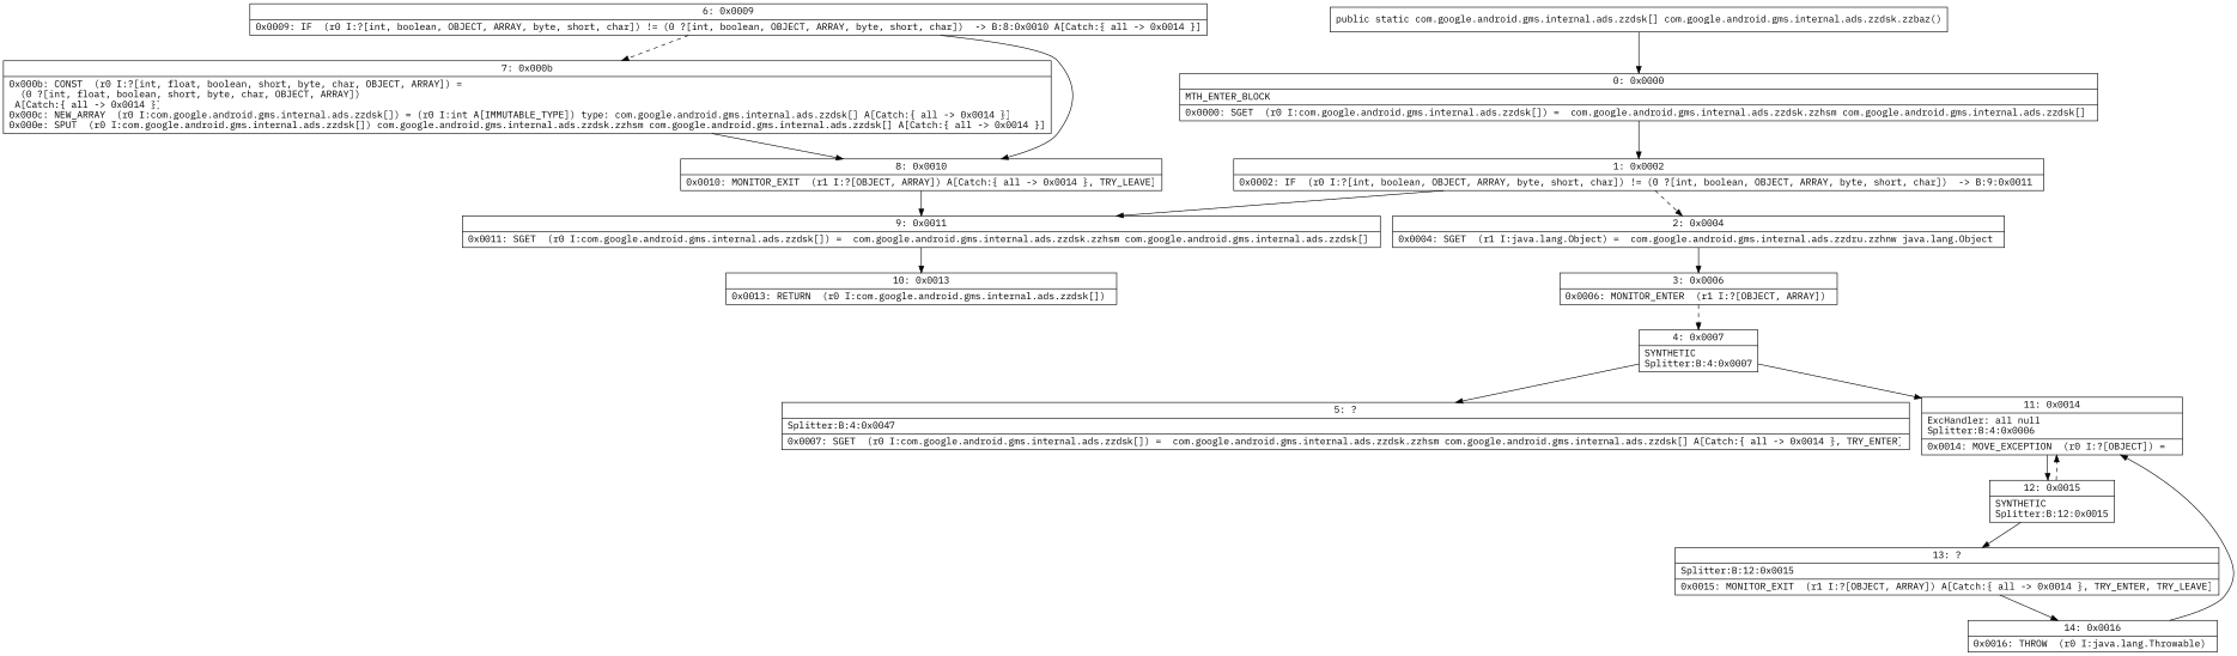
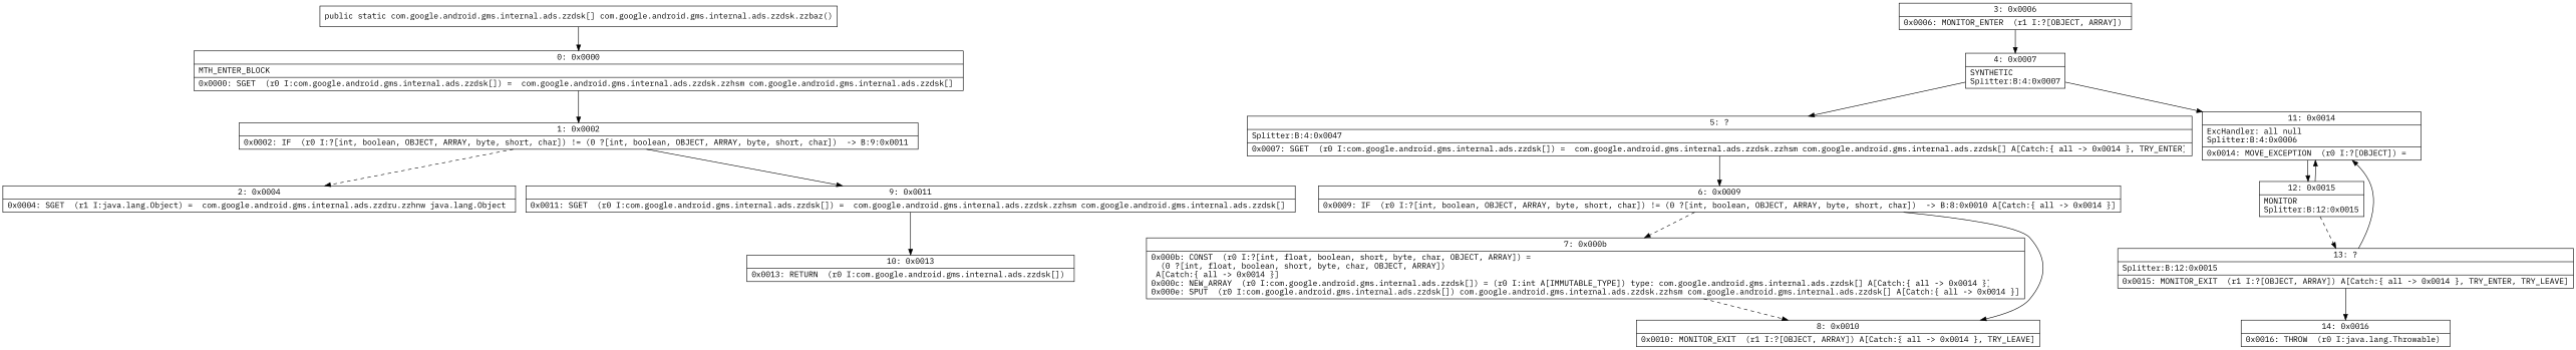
  digraph {
    fontname="IBM Plex Mono"
    node [fontname="IBM Plex Mono" shape=record]
    edge [fontname="IBM Plex Mono"]
    n1 [label="{0\:\ 0x0000|MTH_ENTER_BLOCK\l|0x0000: SGET  (r0 I:com.google.android.gms.internal.ads.zzdsk[]) =  com.google.android.gms.internal.ads.zzdsk.zzhsm com.google.android.gms.internal.ads.zzdsk[] \l}"]
    n2 [label="{1\:\ 0x0002|0x0002: IF  (r0 I:?[int, boolean, OBJECT, ARRAY, byte, short, char]) != (0 ?[int, boolean, OBJECT, ARRAY, byte, short, char])  \-\> B:9:0x0011 \l}"]
    n3 [label="{2\:\ 0x0004|0x0004: SGET  (r1 I:java.lang.Object) =  com.google.android.gms.internal.ads.zzdru.zzhnw java.lang.Object \l}"]
    n4 [label="{9\:\ 0x0011|0x0011: SGET  (r0 I:com.google.android.gms.internal.ads.zzdsk[]) =  com.google.android.gms.internal.ads.zzdsk.zzhsm com.google.android.gms.internal.ads.zzdsk[] \l}"]
    n5 [label="{3\:\ 0x0006|0x0006: MONITOR_ENTER  (r1 I:?[OBJECT, ARRAY]) \l}"]
    n6 [label="{10\:\ 0x0013|0x0013: RETURN  (r0 I:com.google.android.gms.internal.ads.zzdsk[]) \l}"]
    n7 [label="{4\:\ 0x0007|SYNTHETIC\lSplitter:B:4:0x0007\l}"]
    n8 [label="{5\:\ ?|Splitter:B:4:0x0047\l|0x0007: SGET  (r0 I:com.google.android.gms.internal.ads.zzdsk[]) =  com.google.android.gms.internal.ads.zzdsk.zzhsm com.google.android.gms.internal.ads.zzdsk[] A[Catch:\{ all \-\> 0x0014 \}, TRY_ENTER]\l}"]
    n9 [label="{11\:\ 0x0014|ExcHandler: all null\lSplitter:B:4:0x0006\l|0x0014: MOVE_EXCEPTION  (r0 I:?[OBJECT]) =  \l}"]
    n10 [label="{6\:\ 0x0009|0x0009: IF  (r0 I:?[int, boolean, OBJECT, ARRAY, byte, short, char]) != (0 ?[int, boolean, OBJECT, ARRAY, byte, short, char])  \-\> B:8:0x0010 A[Catch:\{ all \-\> 0x0014 \}]\l}"]
-   n11 [label="{12\:\ 0x0015|SYNTHETIC\lSplitter:B:12:0x0015\l}"]
+   n11 [label="{12\:\ 0x0015|MONITOR\lSplitter:B:12:0x0015\l}"]
    n12 [label="{7\:\ 0x000b|0x000b: CONST  (r0 I:?[int, float, boolean, short, byte, char, OBJECT, ARRAY]) = \l  (0 ?[int, float, boolean, short, byte, char, OBJECT, ARRAY])\l A[Catch:\{ all \-\> 0x0014 \}]\l0x000c: NEW_ARRAY  (r0 I:com.google.android.gms.internal.ads.zzdsk[]) = (r0 I:int A[IMMUTABLE_TYPE]) type: com.google.android.gms.internal.ads.zzdsk[] A[Catch:\{ all \-\> 0x0014 \}]\l0x000e: SPUT  (r0 I:com.google.android.gms.internal.ads.zzdsk[]) com.google.android.gms.internal.ads.zzdsk.zzhsm com.google.android.gms.internal.ads.zzdsk[] A[Catch:\{ all \-\> 0x0014 \}]\l}"]
    n13 [label="{8\:\ 0x0010|0x0010: MONITOR_EXIT  (r1 I:?[OBJECT, ARRAY]) A[Catch:\{ all \-\> 0x0014 \}, TRY_LEAVE]\l}"]
    n14 [label="{13\:\ ?|Splitter:B:12:0x0015\l|0x0015: MONITOR_EXIT  (r1 I:?[OBJECT, ARRAY]) A[Catch:\{ all \-\> 0x0014 \}, TRY_ENTER, TRY_LEAVE]\l}"]
    n15 [label="{14\:\ 0x0016|0x0016: THROW  (r0 I:java.lang.Throwable) \l}"]
    n16 [label="{public static com.google.android.gms.internal.ads.zzdsk[] com.google.android.gms.internal.ads.zzdsk.zzbaz() }"]
    n1 -> n2
    n2 -> n3 [style=dashed]
    n2 -> n4
-   n3 -> n5
    n4 -> n6
-   n5 -> n7 [style=dashed]
+   n5 -> n7
    n7 -> n8
    n7 -> n9
+   n8 -> n10
    n9 -> n11
    n10 -> n12 [style=dashed]
    n10 -> n13
-   n11 -> n9 [style=dashed]
-   n11 -> n14
-   n12 -> n13
-   n13 -> n4
-   n15 -> n9
+   n11 -> n9
+   n11 -> n14 [style=dashed]
+   n12 -> n13 [style=dashed]
+   n14 -> n9
    n14 -> n15
    n16 -> n1
  }
